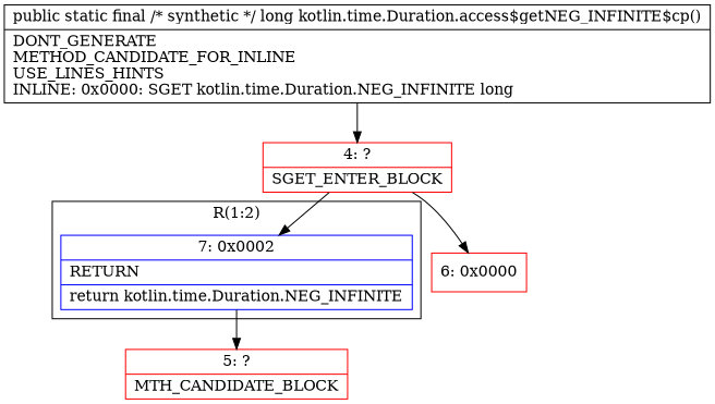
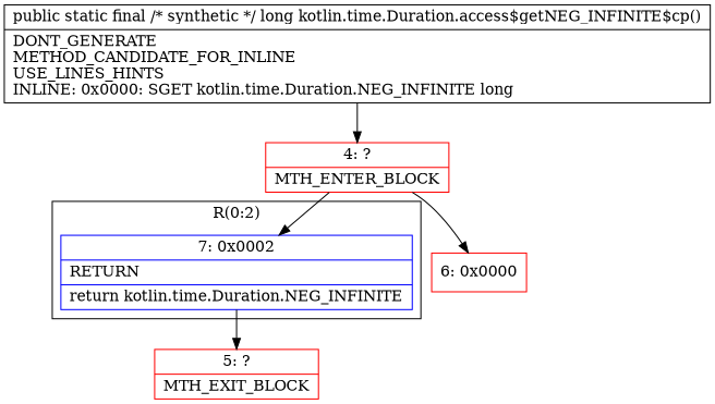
  digraph {
    node [color=red shape=record]
    n1 [color=blue label="{7\:\ 0x0002|RETURN\l|return kotlin.time.Duration.NEG_INFINITE\l}"]
-   n2 [label="{5\:\ ?|MTH_CANDIDATE_BLOCK\l}"]
-   n3 [label="{4\:\ ?|SGET_ENTER_BLOCK\l}"]
+   n2 [label="{5\:\ ?|MTH_EXIT_BLOCK\l}"]
+   n3 [label="{4\:\ ?|MTH_ENTER_BLOCK\l}"]
    n4 [label="{6\:\ 0x0000}"]
    n5 [label="{public static final \/* synthetic *\/ long kotlin.time.Duration.access$getNEG_INFINITE$cp()  | DONT_GENERATE\lMETHOD_CANDIDATE_FOR_INLINE\lUSE_LINES_HINTS\lINLINE: 0x0000: SGET   kotlin.time.Duration.NEG_INFINITE long\l}" color=""]
    subgraph cluster_1 {
-     label="R(1:2)"
+     label="R(0:2)"
      n1
    }
    n1 -> n2
    n3 -> n1
    n3 -> n4
    n5 -> n3
  }
